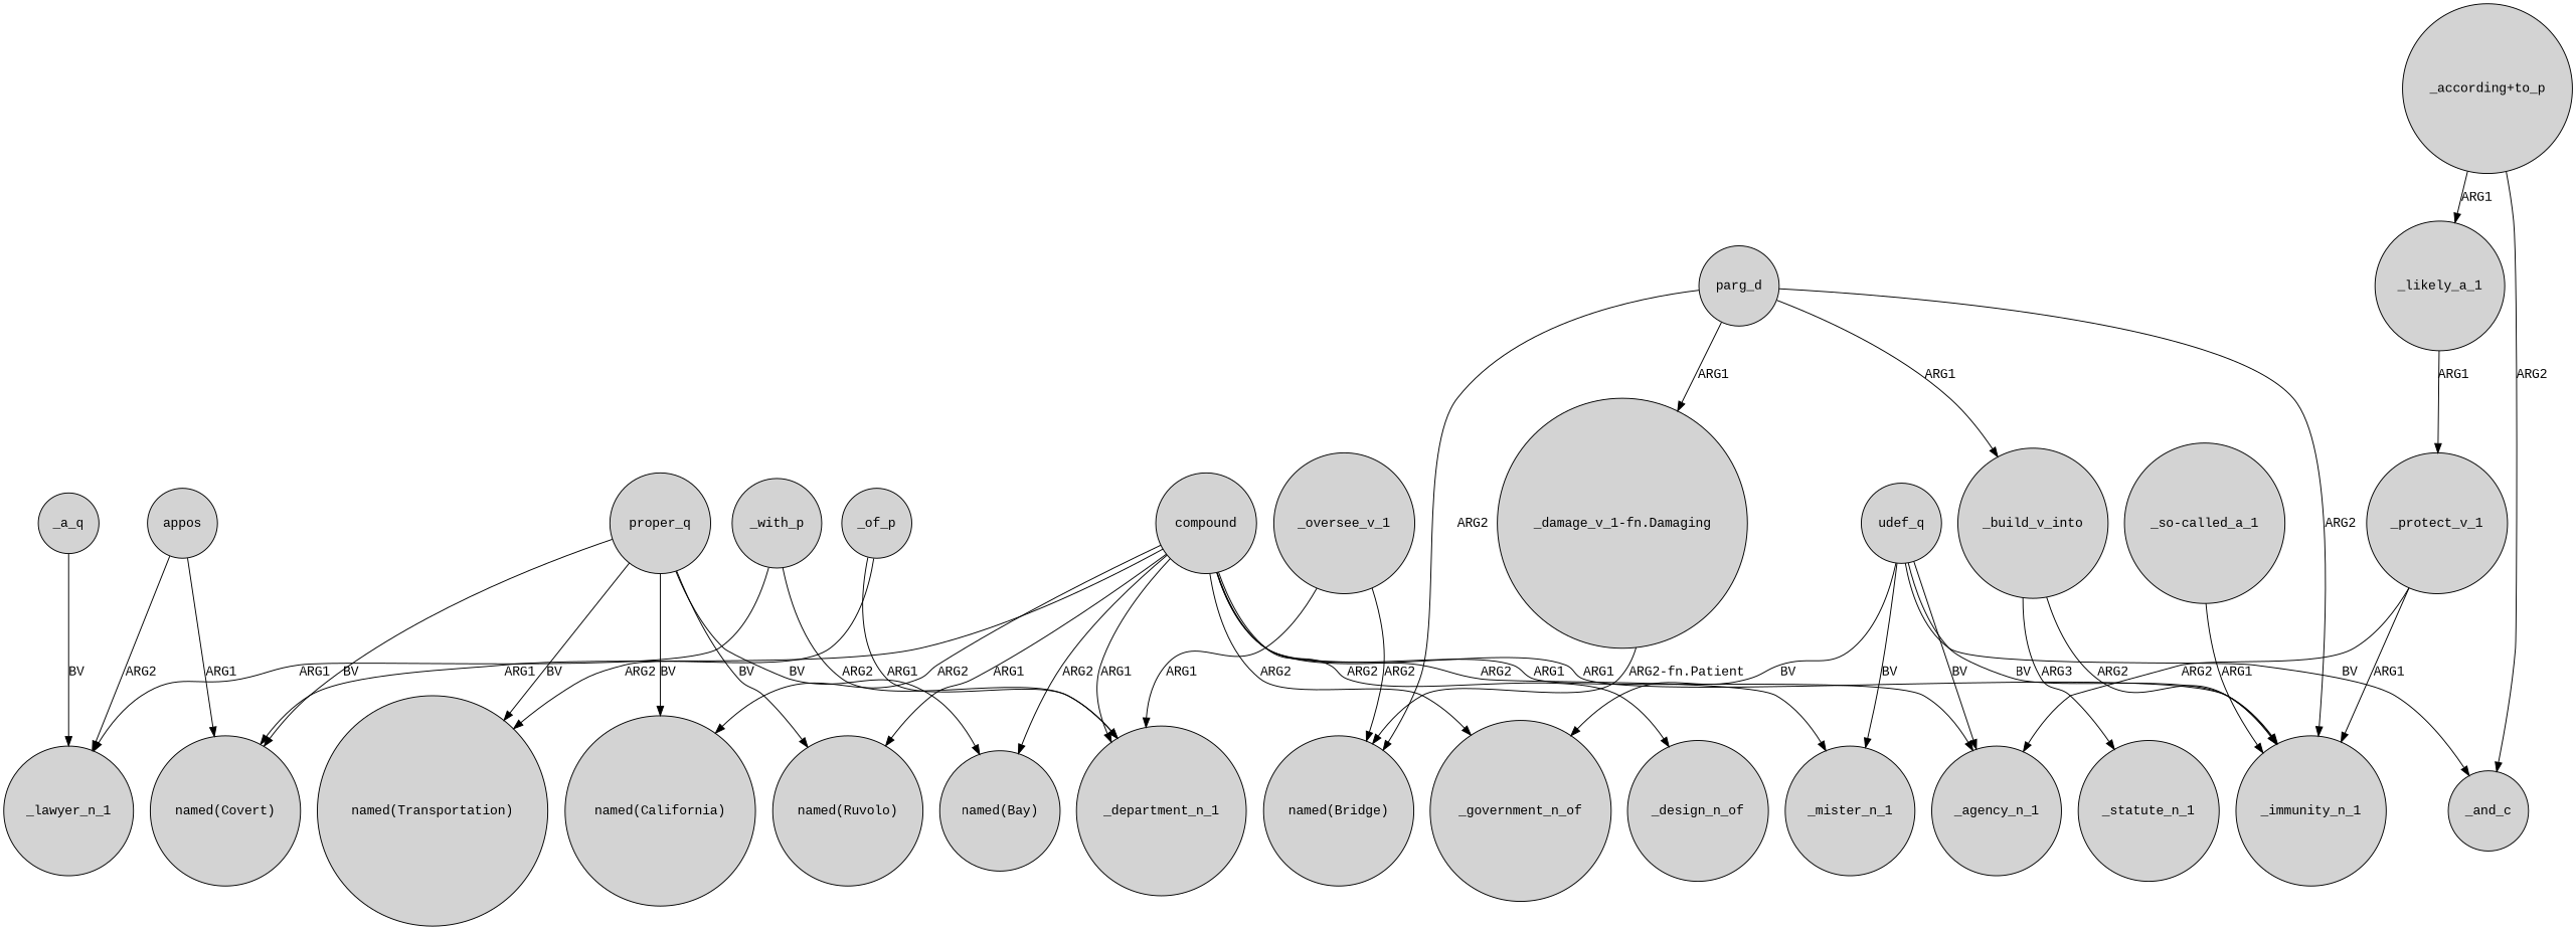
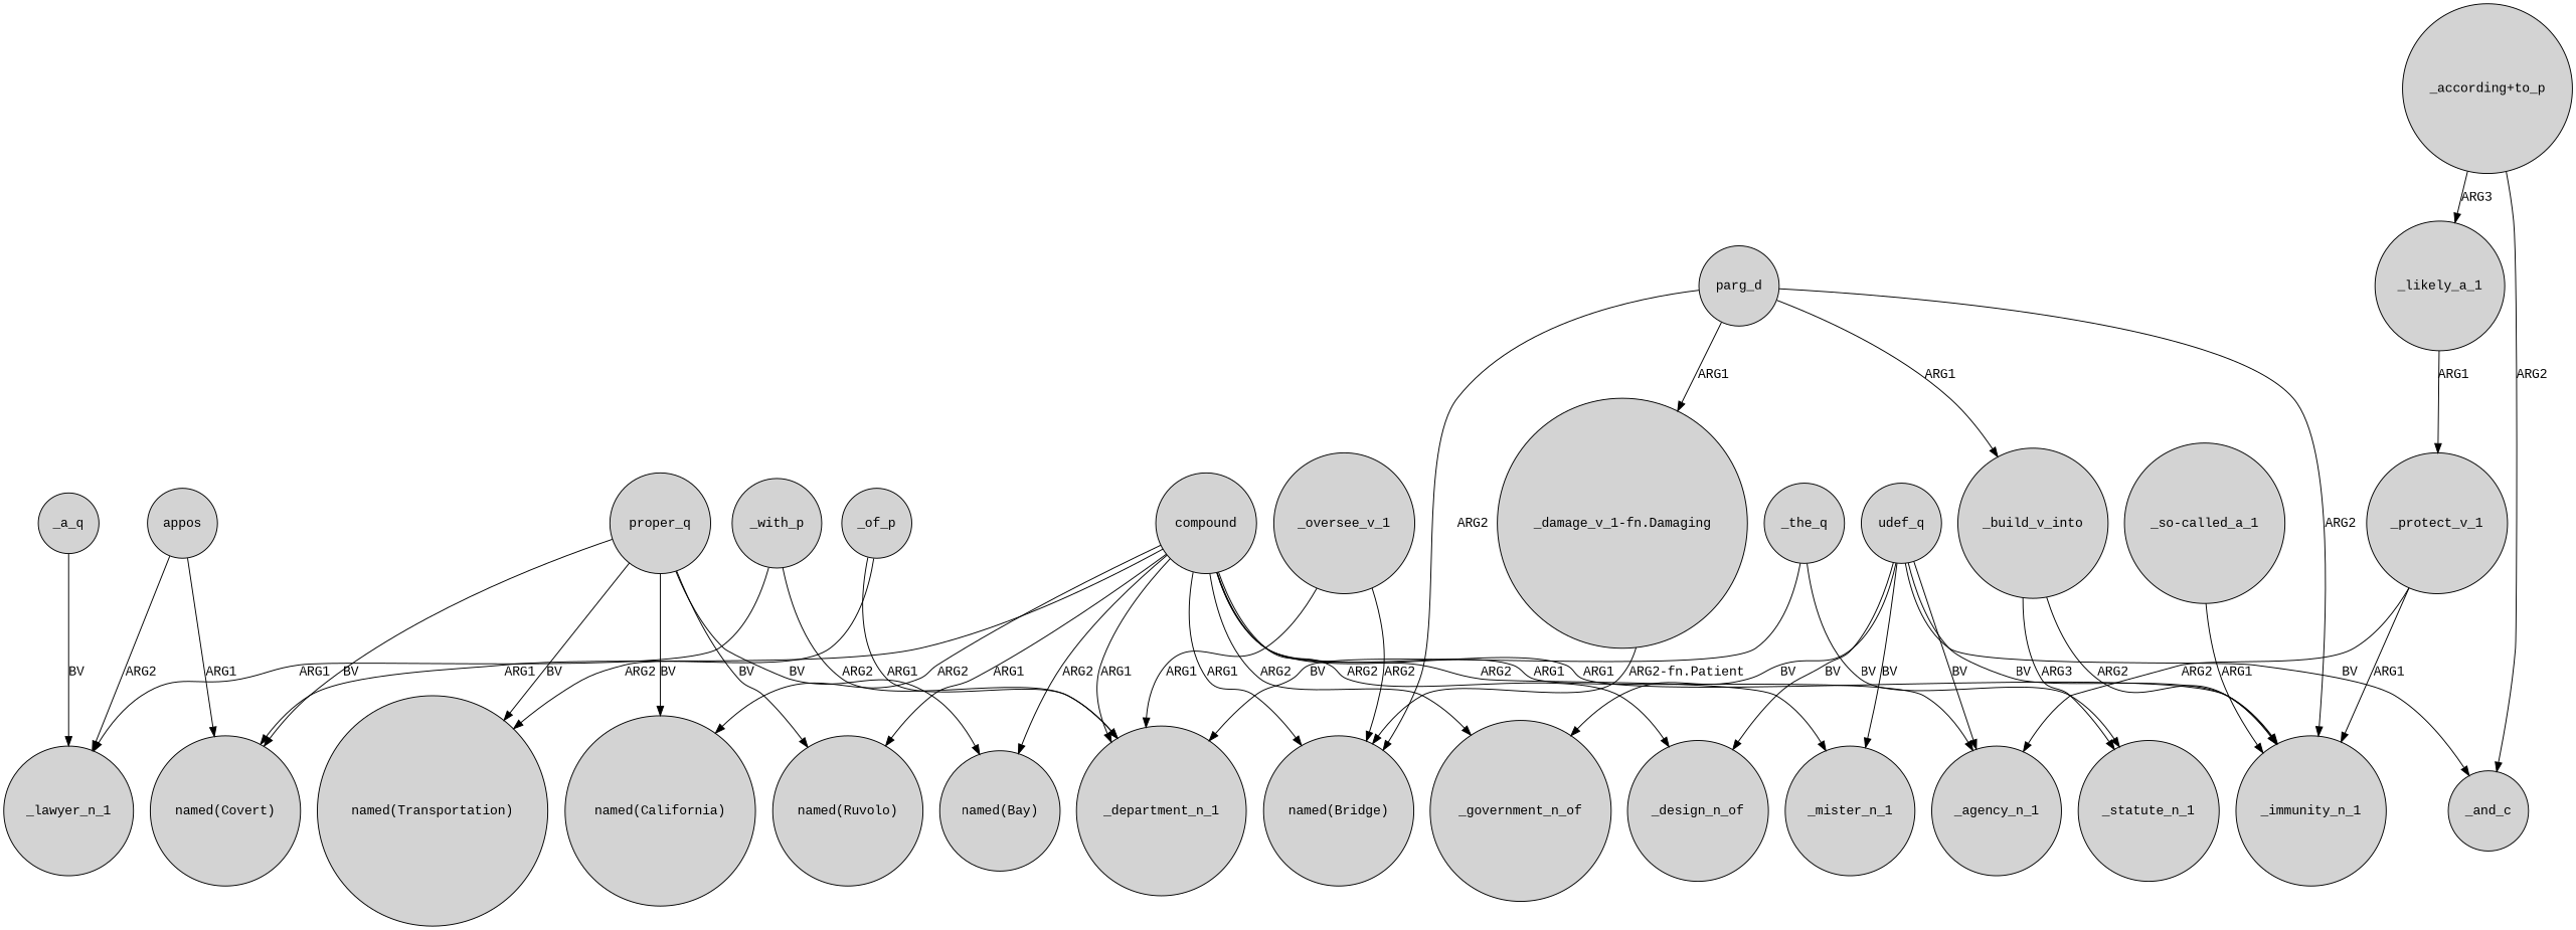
  digraph {
    fontname="Liberation Mono"
    node [fontname="Liberation Mono" shape=circle style=filled]
    edge [fontname="Liberation Mono"]
    proper_q
    "named(Transportation)"
    "named(Bay)"
    "named(Covert)"
    "named(Ruvolo)"
    "named(California)"
    compound
    _agency_n_1
    _government_n_of
    _department_n_1
    _mister_n_1
    "named(Bridge)"
    _immunity_n_1
    _design_n_of
    _build_v_into
    _statute_n_1
    _a_q
    _lawyer_n_1
    udef_q
    _and_c
    _of_p
    "_according+to_p"
    _likely_a_1
    _protect_v_1
    parg_d
    "_damage_v_1-fn.Damaging"
    appos
    _oversee_v_1
    _with_p
+   _the_q
    "_so-called_a_1"
    proper_q -> "named(Transportation)" [label=BV]
    proper_q -> "named(Bay)" [label=BV]
    proper_q -> "named(Covert)" [label=BV]
    proper_q -> "named(Ruvolo)" [label=BV]
    proper_q -> "named(California)" [label=BV]
    compound -> "named(Bay)" [label=ARG2]
    compound -> "named(Covert)" [label=ARG1]
    compound -> "named(Ruvolo)" [label=ARG1]
    compound -> "named(California)" [label=ARG2]
    compound -> _agency_n_1 [label=ARG1]
    compound -> _government_n_of [label=ARG2]
    compound -> _department_n_1 [label=ARG1]
    compound -> _mister_n_1 [label=ARG2]
+   compound -> "named(Bridge)" [label=ARG1]
    compound -> _immunity_n_1 [label=ARG1]
    compound -> _design_n_of [label=ARG2]
    _build_v_into -> _immunity_n_1 [label=ARG2]
    _build_v_into -> _statute_n_1 [label=ARG3]
    _a_q -> _lawyer_n_1 [label=BV]
    udef_q -> _agency_n_1 [label=BV]
    udef_q -> _government_n_of [label=BV]
    udef_q -> _mister_n_1 [label=BV]
    udef_q -> _immunity_n_1 [label=BV]
+   udef_q -> _design_n_of [label=BV]
    udef_q -> _and_c [label=BV]
    _of_p -> "named(Transportation)" [label=ARG2]
    _of_p -> _department_n_1 [label=ARG1]
    "_according+to_p" -> _and_c [label=ARG2]
-   "_according+to_p" -> _likely_a_1 [label=ARG1]
+   "_according+to_p" -> _likely_a_1 [label=ARG3]
    _likely_a_1 -> _protect_v_1 [label=ARG1]
    _protect_v_1 -> _agency_n_1 [label=ARG2]
    _protect_v_1 -> _immunity_n_1 [label=ARG1]
    parg_d -> "named(Bridge)" [label=ARG2]
    parg_d -> _immunity_n_1 [label=ARG2]
    parg_d -> _build_v_into [label=ARG1]
    parg_d -> "_damage_v_1-fn.Damaging" [label=ARG1]
    "_damage_v_1-fn.Damaging" -> "named(Bridge)" [label="ARG2-fn.Patient"]
    appos -> "named(Covert)" [label=ARG1]
    appos -> _lawyer_n_1 [label=ARG2]
    _oversee_v_1 -> _department_n_1 [label=ARG1]
    _oversee_v_1 -> "named(Bridge)" [label=ARG2]
    _with_p -> _department_n_1 [label=ARG2]
    _with_p -> _lawyer_n_1 [label=ARG1]
+   _the_q -> _department_n_1 [label=BV]
+   _the_q -> _statute_n_1 [label=BV]
    "_so-called_a_1" -> _immunity_n_1 [label=ARG1]
  }
